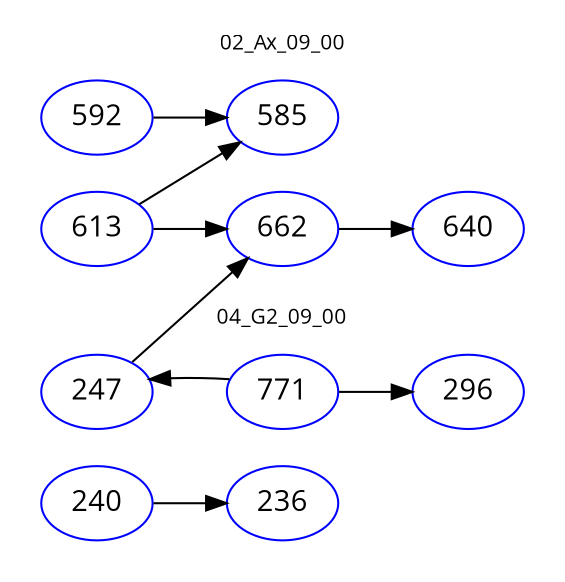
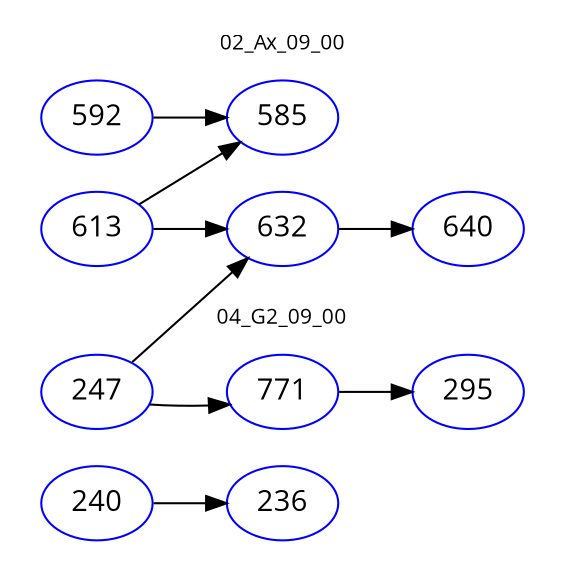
  digraph {
    fontname="Open Sans"
    rankdir=LR
    node [color=blue fontname="Open Sans"]
    edge [color=black fontname="Open Sans"]
    n1 [label=613]
    n2 [label=592]
-   n3 [label=662]
+   n3 [label=632]
    n4 [label=585]
    n5 [label=640]
    n6 [label=247]
    n7 [label=240]
    n8 [label=771]
    n9 [label=236]
-   n10 [label=296]
+   n10 [label=295]
    subgraph cluster_1 {
      color=white
      fontsize=10
      label="02_Ax_09_00"
      n1
      n2
      n3
      n4
      n5
    }
    subgraph cluster_2 {
      color=white
      fontsize=10
      label="04_G2_09_00"
      n6
      n7
      n8
      n9
      n10
    }
    n1 -> n3
    n1 -> n4
    n2 -> n4
    n3 -> n5
    n6 -> n3
-   n8 -> n6
+   n6 -> n8
    n7 -> n9
    n8 -> n10
  }
